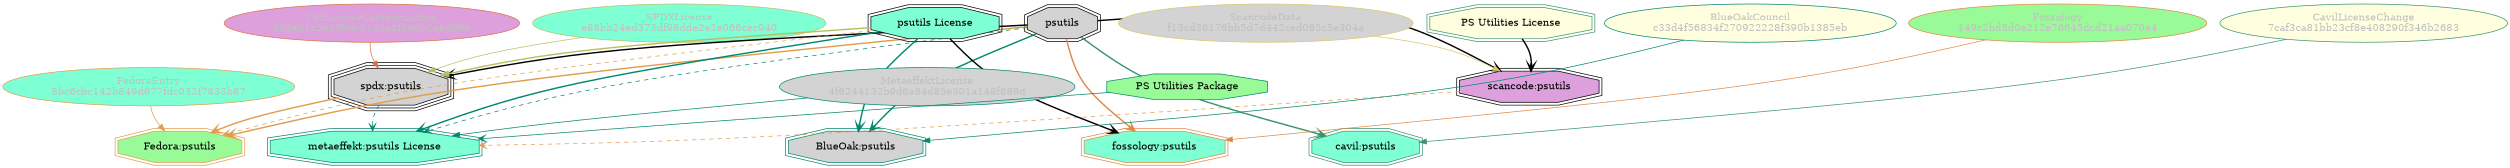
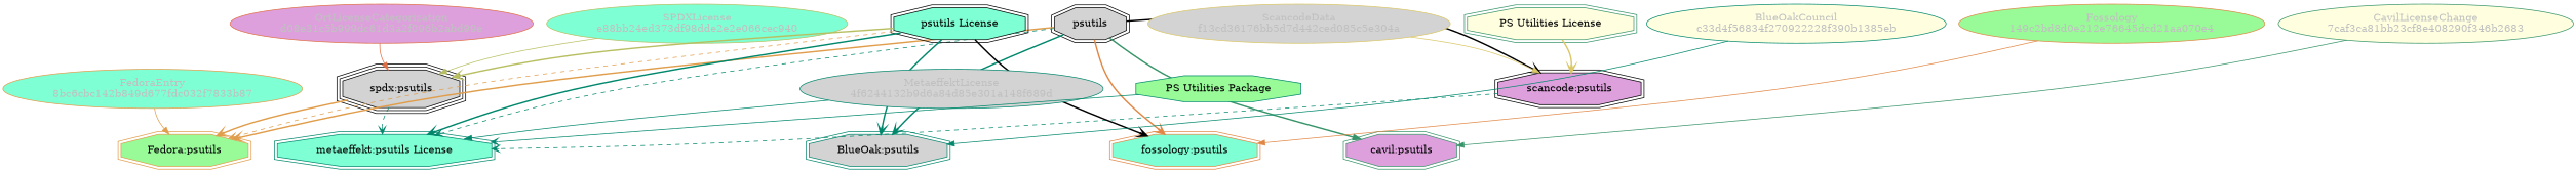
  strict digraph {
    splines=curved
    node [color="#00876c" fillcolor=aquamarine shape=doubleoctagon style=filled]
    edge [color="#00876c" weight=0.7 arrowhead=vee style=bold]
    n1 [color="#b8bf62" fontcolor=gray label="SPDXLicense\ne88bb24ed373df98dde2e2e066cec940" shape=ellipse]
    n2 [fillcolor=lightgrey label="spdx:psutils" shape=tripleoctagon color=""]
    n3 [color="#e09d4b" fillcolor=palegreen label="Fedora:psutils"]
    n4 [label="metaeffekt:psutils License"]
    n5 [fillcolor=lightgrey label=psutils color=""]
    n6 [fillcolor=lightgrey label="BlueOak:psutils"]
    n7 [fillcolor=plum label="scancode:psutils" color=""]
    n8 [color="#e18745" label="fossology:psutils"]
-   n9 [color="#379469" label="cavil:psutils"]
+   n9 [color="#379469" fillcolor=plum label="cavil:psutils"]
    n10 [label="psutils License" color=""]
    n11 [color="#e09d4b" fontcolor=gray label="FedoraEntry\n8bc6cbc142b849d677fdc032f7833b87" shape=ellipse]
    n12 [fillcolor=lightyellow fontcolor=gray label="BlueOakCouncil\nc33d4f56834f270922228f390b1385eb" shape=ellipse]
    n13 [color="#dac767" fillcolor=lightgrey fontcolor=gray label="ScancodeData\nf13cd36176bb5d7d442ced085c5e304a" shape=ellipse]
    n14 [color="#379469" fillcolor=lightyellow label="PS Utilities License"]
    n15 [color="#e18745" fillcolor=palegreen fontcolor=gray label="Fossology\n149c2bd8d0e212e76645dcd21aa070e4" shape=ellipse]
    n16 [color="#e06f45" fillcolor=plum fontcolor=gray label="OrtLicenseCategorization\nd08e31c5b999dc61d3a2f096b2abd99e" shape=ellipse]
    n17 [color="#379469" fillcolor=lightyellow fontcolor=gray label="CavilLicenseChange\n7caf3ca81bb23cf8e408290f346b2683" shape=ellipse]
    n18 [fillcolor=lightgrey fontcolor=gray label="MetaeffektLicense\n4f6244132b9d6a84d85e301a148f689d" shape=ellipse]
    n19 [fillcolor=palegreen label="PS Utilities Package" shape=octagon]
    n1 -> n2 [color="#b8bf62" weight=0.5 arrowhead="" style=""]
    n2 -> n3 [color="#e09d4b"]
    n2 -> n4 [style=dashed]
-   n5 -> n2 [color=""]
    n5 -> n3 [color="#e09d4b"]
    n5 -> n4 [style=dashed weight=0.5]
    n5 -> n6
    n5 -> n7 [color=""]
    n5 -> n8 [color="#e18745"]
-   n5 -> n9 [color="#379469"]
-   n7 -> n4 [color="#e09d4b" style=dashed weight=0.5]
-   n10 -> n2 [arrowhead=normal color="#b8bf62"]
+   n5 -> n9 [arrowhead=normal color="#379469"]
+   n7 -> n4 [style=dashed weight=0.5]
+   n10 -> n2 [color="#b8bf62"]
    n10 -> n3 [color="#e09d4b" style=dashed weight=0.5]
    n10 -> n4
    n10 -> n6
    n10 -> n8 [color=black]
    n11 -> n3 [color="#e09d4b" weight=0.5 arrowhead="" style=""]
    n12 -> n6 [weight=0.5 arrowhead="" style=""]
    n13 -> n7 [color="#dac767" weight=0.5 arrowhead="" style=""]
-   n14 -> n7 [color=black]
+   n14 -> n7 [color="#dac767"]
    n15 -> n8 [color="#e18745" weight=0.5 arrowhead="" style=""]
    n16 -> n2 [color="#e06f45" weight=0.5 arrowhead="" style=""]
    n17 -> n9 [color="#379469" weight=0.5 arrowhead="" style=""]
    n18 -> n4 [weight=0.5 arrowhead="" style=""]
    n19 -> n4 [style=solid weight=0.5]
  }
